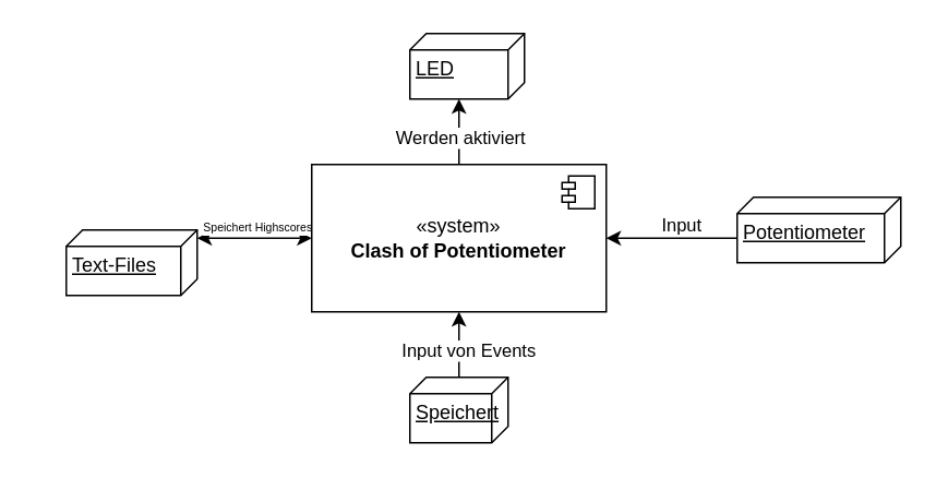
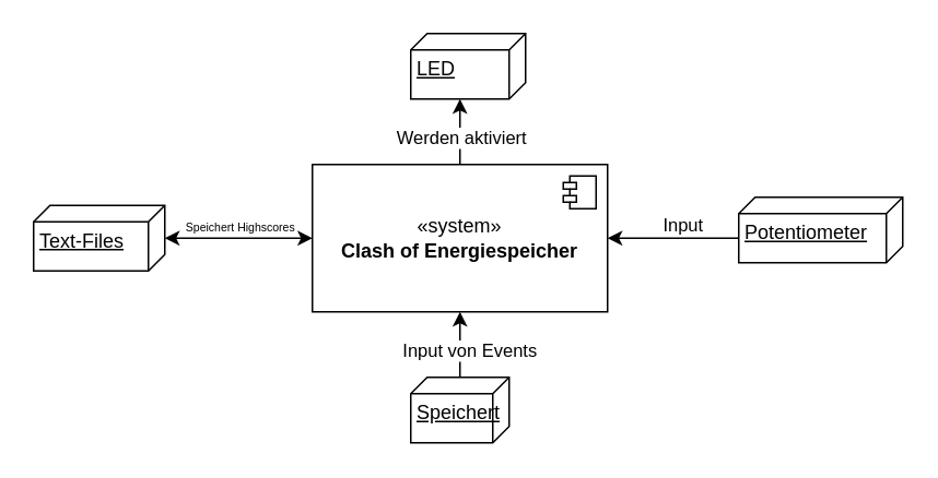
  <mxCell id="0" />
  <mxCell id="1" parent="0" />
  <mxCell id="2" style="edgeStyle=orthogonalEdgeStyle;rounded=0;orthogonalLoop=1;jettySize=auto;html=1;entryX=0;entryY=0;entryDx=40;entryDy=40;entryPerimeter=0;" edge="1" parent="1" source="6" target="8"><mxGeometry relative="1" as="geometry" /></mxCell>
  <mxCell id="3" value="Werden aktiviert" style="edgeLabel;html=1;align=center;verticalAlign=middle;resizable=0;points=[];" vertex="1" connectable="0" parent="2"><mxGeometry x="-0.163" relative="1" as="geometry"><mxPoint as="offset" /></mxGeometry></mxCell>
  <mxCell id="4" style="edgeStyle=orthogonalEdgeStyle;rounded=0;orthogonalLoop=1;jettySize=auto;html=1;startArrow=classic;startFill=1;" edge="1" parent="1" source="6" target="9"><mxGeometry relative="1" as="geometry"><Array as="points"><mxPoint x="140" y="145" /><mxPoint x="140" y="145" /></Array></mxGeometry></mxCell>
  <mxCell id="5" value="Speichert Highscores" style="edgeLabel;html=1;align=center;verticalAlign=middle;resizable=0;points=[];fontSize=7;" vertex="1" connectable="0" parent="4"><mxGeometry x="0.096" relative="1" as="geometry"><mxPoint x="4" y="-7" as="offset" /></mxGeometry></mxCell>
- <mxCell id="6" value="«system»&lt;br&gt;&lt;b&gt;Clash of Potentiometer&lt;/b&gt;" style="html=1;dropTarget=0;whiteSpace=wrap;" vertex="1" parent="1"><mxGeometry x="190" y="100" width="180" height="90" as="geometry" /></mxCell>
+ <mxCell id="6" value="«system»&lt;br&gt;&lt;b&gt;Clash of Energiespeicher&lt;/b&gt;" style="html=1;dropTarget=0;whiteSpace=wrap;" vertex="1" parent="1"><mxGeometry x="190" y="100" width="180" height="90" as="geometry" /></mxCell>
  <mxCell id="7" value="" style="shape=module;jettyWidth=8;jettyHeight=4;" vertex="1" parent="6"><mxGeometry x="1" width="20" height="20" relative="1" as="geometry"><mxPoint x="-27" y="7" as="offset" /></mxGeometry></mxCell>
  <mxCell id="8" value="LED" style="verticalAlign=top;align=left;spacingTop=8;spacingLeft=2;spacingRight=12;shape=cube;size=10;direction=south;fontStyle=4;html=1;whiteSpace=wrap;" vertex="1" parent="1"><mxGeometry x="250" y="20" width="70" height="40" as="geometry" /></mxCell>
- <mxCell id="9" value="Text-Files" style="verticalAlign=top;align=left;spacingTop=8;spacingLeft=2;spacingRight=12;shape=cube;size=10;direction=south;fontStyle=4;html=1;whiteSpace=wrap;" vertex="1" parent="1"><mxGeometry x="40" y="140" width="80" height="40" as="geometry" /></mxCell>
+ <mxCell id="9" value="Text-Files" style="verticalAlign=top;align=left;spacingTop=8;spacingLeft=2;spacingRight=12;shape=cube;size=10;direction=south;fontStyle=4;html=1;whiteSpace=wrap;" vertex="1" parent="1"><mxGeometry x="20" y="125" width="80" height="40" as="geometry" /></mxCell>
  <mxCell id="10" style="edgeStyle=orthogonalEdgeStyle;rounded=0;orthogonalLoop=1;jettySize=auto;html=1;" edge="1" parent="1" source="12" target="6"><mxGeometry relative="1" as="geometry" /></mxCell>
  <mxCell id="11" value="Input von Events" style="edgeLabel;html=1;align=center;verticalAlign=middle;resizable=0;points=[];" vertex="1" connectable="0" parent="10"><mxGeometry x="-0.15" y="1" relative="1" as="geometry"><mxPoint x="6" as="offset" /></mxGeometry></mxCell>
  <mxCell id="12" value="Speichert" style="verticalAlign=top;align=left;spacingTop=8;spacingLeft=2;spacingRight=12;shape=cube;size=10;direction=south;fontStyle=4;html=1;whiteSpace=wrap;" vertex="1" parent="1"><mxGeometry x="250" y="230" width="60" height="40" as="geometry" /></mxCell>
  <mxCell id="13" style="edgeStyle=orthogonalEdgeStyle;rounded=0;orthogonalLoop=1;jettySize=auto;html=1;exitX=0;exitY=0;exitDx=25;exitDy=100;exitPerimeter=0;" edge="1" parent="1" source="15" target="6"><mxGeometry relative="1" as="geometry" /></mxCell>
  <mxCell id="14" value="Input" style="edgeLabel;html=1;align=center;verticalAlign=middle;resizable=0;points=[];" vertex="1" connectable="0" parent="13"><mxGeometry x="-0.388" y="-1" relative="1" as="geometry"><mxPoint x="-11" y="-8" as="offset" /></mxGeometry></mxCell>
  <mxCell id="15" value="Potentiometer" style="verticalAlign=top;align=left;spacingTop=8;spacingLeft=2;spacingRight=12;shape=cube;size=10;direction=south;fontStyle=4;html=1;whiteSpace=wrap;" vertex="1" parent="1"><mxGeometry x="450" y="120" width="100" height="40" as="geometry" /></mxCell>
